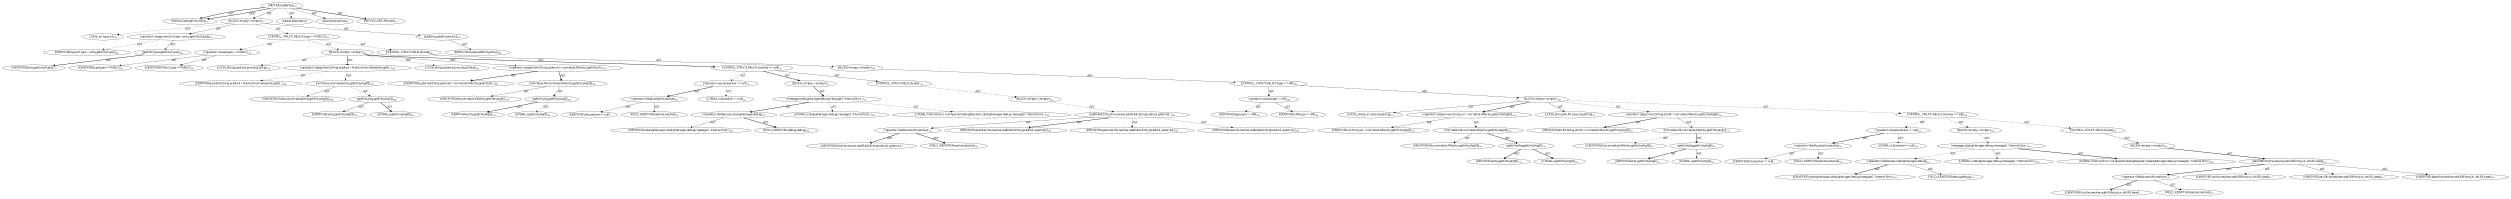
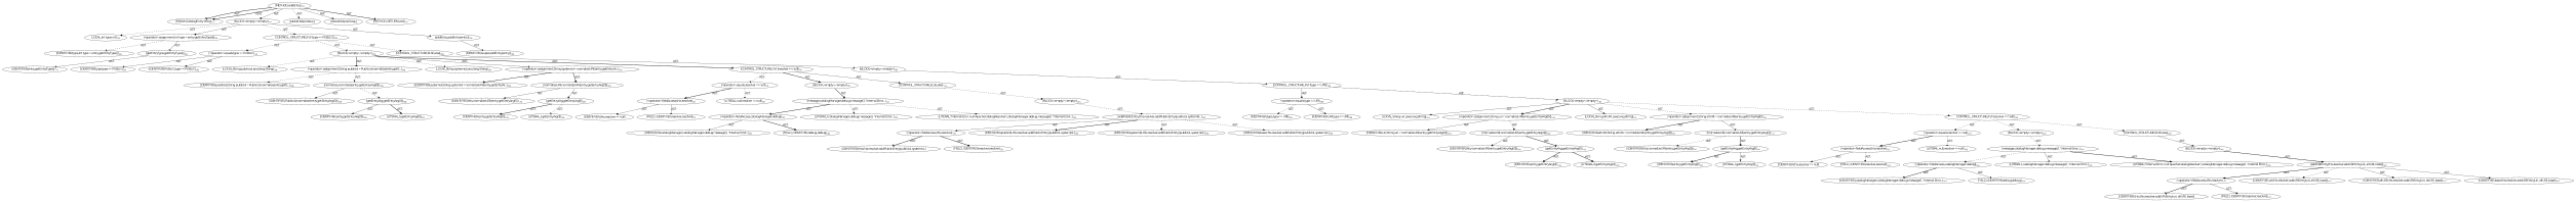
  digraph {
    fontname=Montserrat
    node [fontname=Montserrat]
    edge [arrowhead=normal fontname=Montserrat style=solid]
    n1 [label=<(METHOD,addEntry)<SUB>122</SUB>>]
    n2 [label=<(PARAM,CatalogEntry entry)<SUB>122</SUB>>]
    n3 [label=<(BLOCK,&lt;empty&gt;,&lt;empty&gt;)<SUB>122</SUB>>]
    n4 [label=<(MODIFIER,PUBLIC)>]
    n5 [label=<(MODIFIER,VIRTUAL)>]
    n6 [label=<(METHOD_RETURN,void)<SUB>122</SUB>>]
    n7 [label=<(LOCAL,int type: int)<SUB>124</SUB>>]
    n8 [label=<(&lt;operator&gt;.assignment,int type = entry.getEntryType())<SUB>124</SUB>>]
    n9 [label=<(CONTROL_STRUCTURE,IF,if (type == PUBLIC))<SUB>126</SUB>>]
    n10 [label=<(addEntry,addEntry(entry))<SUB>152</SUB>>]
    n11 [label=<(IDENTIFIER,type,int type = entry.getEntryType())<SUB>124</SUB>>]
    n12 [label=<(getEntryType,getEntryType())<SUB>124</SUB>>]
    n13 [label=<(&lt;operator&gt;.equals,type == PUBLIC)<SUB>126</SUB>>]
    n14 [label=<(BLOCK,&lt;empty&gt;,&lt;empty&gt;)<SUB>126</SUB>>]
    n15 [label=<(CONTROL_STRUCTURE,ELSE,else)<SUB>138</SUB>>]
    n16 [label=<(IDENTIFIER,super,addEntry(entry))<SUB>152</SUB>>]
    n17 [label=<(IDENTIFIER,entry,getEntryType())<SUB>124</SUB>>]
    n18 [label=<(IDENTIFIER,type,type == PUBLIC)<SUB>126</SUB>>]
    n19 [label=<(IDENTIFIER,PUBLIC,type == PUBLIC)<SUB>126</SUB>>]
    n20 [label=<(LOCAL,String publicid: java.lang.String)<SUB>128</SUB>>]
    n21 [label=<(&lt;operator&gt;.assignment,String publicid = PublicId.normalize(entry.getE...)<SUB>128</SUB>>]
    n22 [label=<(LOCAL,String systemid: java.lang.String)<SUB>129</SUB>>]
    n23 [label=<(&lt;operator&gt;.assignment,String systemid = normalizeURI(entry.getEntryAr...)<SUB>129</SUB>>]
    n24 [label=<(CONTROL_STRUCTURE,IF,if (resolver == null))<SUB>131</SUB>>]
    n25 [label=<(BLOCK,&lt;empty&gt;,&lt;empty&gt;)<SUB>138</SUB>>]
    n26 [label=<(IDENTIFIER,publicid,String publicid = PublicId.normalize(entry.getE...)<SUB>128</SUB>>]
    n27 [label=<(normalize,normalize(entry.getEntryArg(0)))<SUB>128</SUB>>]
    n28 [label=<(IDENTIFIER,systemid,String systemid = normalizeURI(entry.getEntryAr...)<SUB>129</SUB>>]
    n29 [label=<(normalizeURI,normalizeURI(entry.getEntryArg(1)))<SUB>129</SUB>>]
    n30 [label=<(&lt;operator&gt;.equals,resolver == null)<SUB>131</SUB>>]
    n31 [label=<(BLOCK,&lt;empty&gt;,&lt;empty&gt;)<SUB>131</SUB>>]
    n32 [label=<(CONTROL_STRUCTURE,ELSE,else)<SUB>134</SUB>>]
    n33 [label=<(IDENTIFIER,PublicId,normalize(entry.getEntryArg(0)))<SUB>128</SUB>>]
    n34 [label=<(getEntryArg,getEntryArg(0))<SUB>128</SUB>>]
    n35 [label=<(IDENTIFIER,entry,getEntryArg(0))<SUB>128</SUB>>]
    n36 [label=<(LITERAL,0,getEntryArg(0))<SUB>128</SUB>>]
    n37 [label=<(IDENTIFIER,this,normalizeURI(entry.getEntryArg(1)))<SUB>129</SUB>>]
    n38 [label=<(getEntryArg,getEntryArg(1))<SUB>129</SUB>>]
    n39 [label=<(IDENTIFIER,entry,getEntryArg(1))<SUB>129</SUB>>]
    n40 [label=<(LITERAL,1,getEntryArg(1))<SUB>129</SUB>>]
    n41 [label=<(&lt;operator&gt;.fieldAccess,this.resolver)<SUB>131</SUB>>]
    n42 [label=<(LITERAL,null,resolver == null)<SUB>131</SUB>>]
    n43 [label=<(message,catalogManager.debug.message(1, &quot;Internal Error...)<SUB>132</SUB>>]
    n44 [label=<(BLOCK,&lt;empty&gt;,&lt;empty&gt;)<SUB>134</SUB>>]
    n45 [label=<(IDENTIFIER,this,resolver == null)>]
    n46 [label=<(FIELD_IDENTIFIER,resolver,resolver)<SUB>131</SUB>>]
    n47 [label=<(&lt;operator&gt;.fieldAccess,catalogManager.debug)<SUB>132</SUB>>]
    n48 [label=<(LITERAL,1,catalogManager.debug.message(1, &quot;Internal Error...)<SUB>133</SUB>>]
    n49 [label=<(LITERAL,&quot;Internal Error: null ApacheCatalogResolver&quot;,catalogManager.debug.message(1, &quot;Internal Error...)<SUB>133</SUB>>]
    n50 [label=<(IDENTIFIER,catalogManager,catalogManager.debug.message(1, &quot;Internal Error...)<SUB>132</SUB>>]
    n51 [label=<(FIELD_IDENTIFIER,debug,debug)<SUB>132</SUB>>]
    n52 [label=<(addPublicEntry,this.resolver.addPublicEntry(publicid, systemid...)<SUB>135</SUB>>]
    n53 [label=<(&lt;operator&gt;.fieldAccess,this.resolver)<SUB>135</SUB>>]
    n54 [label=<(IDENTIFIER,publicid,this.resolver.addPublicEntry(publicid, systemid...)<SUB>135</SUB>>]
    n55 [label=<(IDENTIFIER,systemid,this.resolver.addPublicEntry(publicid, systemid...)<SUB>135</SUB>>]
    n56 [label=<(IDENTIFIER,base,this.resolver.addPublicEntry(publicid, systemid...)<SUB>135</SUB>>]
    n57 [label=<(IDENTIFIER,this,this.resolver.addPublicEntry(publicid, systemid...)>]
    n58 [label=<(FIELD_IDENTIFIER,resolver,resolver)<SUB>135</SUB>>]
    n59 [label=<(CONTROL_STRUCTURE,IF,if (type == URI))<SUB>138</SUB>>]
    n60 [label=<(&lt;operator&gt;.equals,type == URI)<SUB>138</SUB>>]
    n61 [label=<(BLOCK,&lt;empty&gt;,&lt;empty&gt;)<SUB>138</SUB>>]
    n62 [label=<(IDENTIFIER,type,type == URI)<SUB>138</SUB>>]
    n63 [label=<(IDENTIFIER,URI,type == URI)<SUB>138</SUB>>]
    n64 [label=<(LOCAL,String uri: java.lang.String)<SUB>140</SUB>>]
    n65 [label=<(&lt;operator&gt;.assignment,String uri = normalizeURI(entry.getEntryArg(0)))<SUB>140</SUB>>]
    n66 [label=<(LOCAL,String altURI: java.lang.String)<SUB>141</SUB>>]
    n67 [label=<(&lt;operator&gt;.assignment,String altURI = normalizeURI(entry.getEntryArg(1)))<SUB>141</SUB>>]
    n68 [label=<(CONTROL_STRUCTURE,IF,if (resolver == null))<SUB>143</SUB>>]
    n69 [label=<(IDENTIFIER,uri,String uri = normalizeURI(entry.getEntryArg(0)))<SUB>140</SUB>>]
    n70 [label=<(normalizeURI,normalizeURI(entry.getEntryArg(0)))<SUB>140</SUB>>]
    n71 [label=<(IDENTIFIER,altURI,String altURI = normalizeURI(entry.getEntryArg(1)))<SUB>141</SUB>>]
    n72 [label=<(normalizeURI,normalizeURI(entry.getEntryArg(1)))<SUB>141</SUB>>]
    n73 [label=<(&lt;operator&gt;.equals,resolver == null)<SUB>143</SUB>>]
    n74 [label=<(BLOCK,&lt;empty&gt;,&lt;empty&gt;)<SUB>143</SUB>>]
    n75 [label=<(CONTROL_STRUCTURE,ELSE,else)<SUB>146</SUB>>]
    n76 [label=<(IDENTIFIER,this,normalizeURI(entry.getEntryArg(0)))<SUB>140</SUB>>]
    n77 [label=<(getEntryArg,getEntryArg(0))<SUB>140</SUB>>]
    n78 [label=<(IDENTIFIER,entry,getEntryArg(0))<SUB>140</SUB>>]
    n79 [label=<(LITERAL,0,getEntryArg(0))<SUB>140</SUB>>]
    n80 [label=<(IDENTIFIER,this,normalizeURI(entry.getEntryArg(1)))<SUB>141</SUB>>]
    n81 [label=<(getEntryArg,getEntryArg(1))<SUB>141</SUB>>]
    n82 [label=<(IDENTIFIER,entry,getEntryArg(1))<SUB>141</SUB>>]
    n83 [label=<(LITERAL,1,getEntryArg(1))<SUB>141</SUB>>]
    n84 [label=<(&lt;operator&gt;.fieldAccess,this.resolver)<SUB>143</SUB>>]
    n85 [label=<(LITERAL,null,resolver == null)<SUB>143</SUB>>]
    n86 [label=<(message,catalogManager.debug.message(1, &quot;Internal Error...)<SUB>144</SUB>>]
    n87 [label=<(BLOCK,&lt;empty&gt;,&lt;empty&gt;)<SUB>146</SUB>>]
    n88 [label=<(IDENTIFIER,this,resolver == null)>]
    n89 [label=<(FIELD_IDENTIFIER,resolver,resolver)<SUB>143</SUB>>]
    n90 [label=<(&lt;operator&gt;.fieldAccess,catalogManager.debug)<SUB>144</SUB>>]
    n91 [label=<(LITERAL,1,catalogManager.debug.message(1, &quot;Internal Error...)<SUB>145</SUB>>]
    n92 [label=<(LITERAL,&quot;Internal Error: null ApacheCatalogResolver&quot;,catalogManager.debug.message(1, &quot;Internal Error...)<SUB>145</SUB>>]
    n93 [label=<(IDENTIFIER,catalogManager,catalogManager.debug.message(1, &quot;Internal Error...)<SUB>144</SUB>>]
    n94 [label=<(FIELD_IDENTIFIER,debug,debug)<SUB>144</SUB>>]
    n95 [label=<(addURIEntry,this.resolver.addURIEntry(uri, altURI, base))<SUB>147</SUB>>]
    n96 [label=<(&lt;operator&gt;.fieldAccess,this.resolver)<SUB>147</SUB>>]
    n97 [label=<(IDENTIFIER,uri,this.resolver.addURIEntry(uri, altURI, base))<SUB>147</SUB>>]
    n98 [label=<(IDENTIFIER,altURI,this.resolver.addURIEntry(uri, altURI, base))<SUB>147</SUB>>]
    n99 [label=<(IDENTIFIER,base,this.resolver.addURIEntry(uri, altURI, base))<SUB>147</SUB>>]
    n100 [label=<(IDENTIFIER,this,this.resolver.addURIEntry(uri, altURI, base))>]
    n101 [label=<(FIELD_IDENTIFIER,resolver,resolver)<SUB>147</SUB>>]
    n1 -> n2 [arrowhead=tee label="AST: " style=bold]
    n1 -> n2 [arrowhead=dot label="DDG: " style=bold]
    n1 -> n3 [arrowhead=dot label="AST: "]
    n1 -> n4 [label="AST: " style=dashed]
    n1 -> n5 [label="AST: "]
    n1 -> n6 [arrowhead=tee label="AST: " style=bold]
    n3 -> n7 [arrowhead=dot label="AST: " style=dashed]
    n3 -> n8 [arrowhead=dot label="AST: "]
    n3 -> n9 [label="AST: " style=dashed]
    n3 -> n10 [arrowhead=tee label="AST: "]
    n8 -> n11 [arrowhead=tee label="AST: " style=dashed]
    n8 -> n12 [arrowhead=tee label="AST: "]
    n9 -> n13 [arrowhead=dot label="AST: " style=dashed]
    n9 -> n14 [arrowhead=tee label="AST: " style=dashed]
    n9 -> n15 [arrowhead=dot label="AST: " style=dashed]
    n10 -> n16 [arrowhead=tee label="AST: "]
-   n12 -> n17 [arrowhead=tee label="AST: " style=bold]
+   n12 -> n17 [arrowhead=tee label="AST: "]
    n13 -> n18 [arrowhead=tee label="AST: "]
    n13 -> n19 [label="AST: "]
    n14 -> n20 [arrowhead=dot label="AST: " style=dashed]
    n14 -> n21 [arrowhead=tee label="AST: " style=bold]
    n14 -> n22 [arrowhead=tee label="AST: " style=dashed]
    n14 -> n23 [arrowhead=tee label="AST: "]
    n14 -> n24 [arrowhead=tee label="AST: " style=bold]
    n15 -> n25 [arrowhead=tee label="AST: "]
    n21 -> n26 [label="AST: " style=dashed]
    n21 -> n27 [label="AST: " style=dashed]
    n23 -> n28 [arrowhead=dot label="AST: " style=bold]
    n23 -> n29 [arrowhead=dot label="AST: " style=bold]
    n24 -> n30 [arrowhead=tee label="AST: " style=dashed]
    n24 -> n31 [label="AST: " style=bold]
    n24 -> n32 [label="AST: "]
    n25 -> n59 [arrowhead=tee label="AST: "]
    n27 -> n33 [label="AST: "]
    n27 -> n34 [label="AST: " style=dashed]
    n29 -> n37 [label="AST: "]
    n29 -> n38 [arrowhead=dot label="AST: "]
    n30 -> n41 [label="AST: " style=bold]
    n30 -> n42 [arrowhead=tee label="AST: " style=dashed]
    n31 -> n43 [arrowhead=dot label="AST: " style=bold]
    n32 -> n44 [arrowhead=dot label="AST: " style=dashed]
    n34 -> n35 [label="AST: "]
    n34 -> n36 [label="AST: " style=bold]
    n38 -> n39 [label="AST: " style=bold]
    n38 -> n40 [arrowhead=tee label="AST: " style=dashed]
    n41 -> n45 [arrowhead=dot label="AST: "]
    n41 -> n46 [arrowhead=tee label="AST: "]
    n43 -> n47 [arrowhead=tee label="AST: " style=bold]
    n43 -> n48 [label="AST: " style=dashed]
    n43 -> n49 [label="AST: " style=dashed]
    n44 -> n52 [label="AST: " style=dashed]
    n47 -> n50 [arrowhead=tee label="AST: "]
    n47 -> n51 [label="AST: " style=bold]
    n52 -> n53 [label="AST: "]
    n52 -> n54 [arrowhead=tee label="AST: " style=bold]
    n52 -> n55 [arrowhead=dot label="AST: " style=dashed]
    n52 -> n56 [label="AST: " style=dashed]
    n53 -> n57 [arrowhead=tee label="AST: " style=bold]
    n53 -> n58 [arrowhead=dot label="AST: " style=bold]
    n59 -> n60 [arrowhead=dot label="AST: "]
    n59 -> n61 [label="AST: "]
    n60 -> n62 [label="AST: " style=dashed]
    n60 -> n63 [label="AST: "]
    n61 -> n64 [label="AST: "]
    n61 -> n65 [arrowhead=dot label="AST: " style=bold]
    n61 -> n66 [label="AST: "]
    n61 -> n67 [label="AST: " style=dashed]
    n61 -> n68 [label="AST: " style=dashed]
    n65 -> n69 [label="AST: "]
    n65 -> n70 [arrowhead=dot label="AST: " style=dashed]
    n67 -> n71 [label="AST: " style=bold]
    n67 -> n72 [arrowhead=tee label="AST: "]
    n68 -> n73 [arrowhead=dot label="AST: " style=dashed]
    n68 -> n74 [label="AST: " style=dashed]
    n68 -> n75 [label="AST: " style=dashed]
    n70 -> n76 [arrowhead=dot label="AST: "]
    n70 -> n77 [arrowhead=tee label="AST: " style=bold]
    n72 -> n80 [label="AST: " style=dashed]
    n72 -> n81 [arrowhead=dot label="AST: " style=bold]
    n73 -> n84 [label="AST: " style=bold]
    n73 -> n85 [arrowhead=tee label="AST: " style=dashed]
    n74 -> n86 [arrowhead=tee label="AST: " style=dashed]
    n75 -> n87 [label="AST: "]
    n77 -> n78 [arrowhead=dot label="AST: " style=bold]
    n77 -> n79 [label="AST: " style=bold]
    n81 -> n82 [arrowhead=dot label="AST: " style=bold]
    n81 -> n83 [label="AST: "]
    n84 -> n88 [label="AST: "]
    n84 -> n89 [arrowhead=dot label="AST: " style=dashed]
    n86 -> n90 [arrowhead=dot label="AST: " style=dashed]
    n86 -> n91 [arrowhead=tee label="AST: "]
    n86 -> n92 [label="AST: " style=bold]
    n87 -> n95 [label="AST: " style=bold]
    n90 -> n93 [arrowhead=tee label="AST: " style=bold]
    n90 -> n94 [arrowhead=tee label="AST: "]
    n95 -> n96 [label="AST: " style=bold]
    n95 -> n97 [arrowhead=dot label="AST: " style=dashed]
    n95 -> n98 [arrowhead=dot label="AST: "]
    n95 -> n99 [arrowhead=dot label="AST: "]
    n96 -> n100 [arrowhead=tee label="AST: " style=bold]
    n96 -> n101 [arrowhead=dot label="AST: "]
  }
